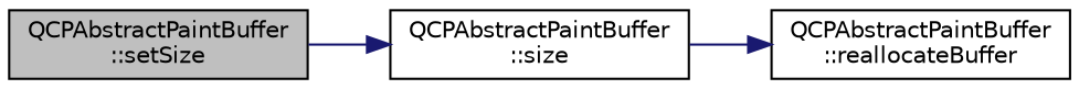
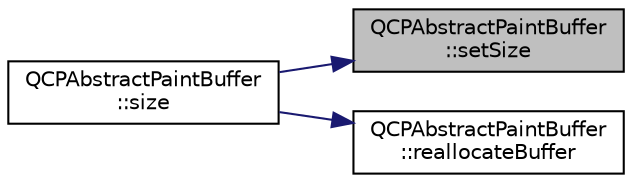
  digraph {
    rankdir=LR
    node [color=black fillcolor=white fontname=Helvetica fontsize=10 shape=record style=filled]
    edge [color=midnightblue fontname=Helvetica fontsize=10 labelfontname=Helvetica labelfontsize=10 style=solid]
    n1 [fillcolor=grey75 fontcolor=black height=0.2 label="QCPAbstractPaintBuffer\l::setSize" width=0.4]
    n2 [height=0.2 label="QCPAbstractPaintBuffer\l::size" width=0.4]
    n3 [height=0.2 label="QCPAbstractPaintBuffer\l::reallocateBuffer" width=0.4]
-   n1 -> n2
+   n2 -> n1
    n2 -> n3
  }
